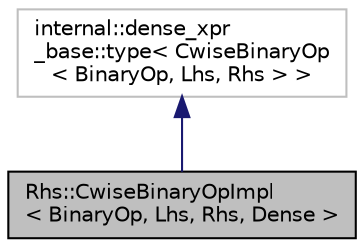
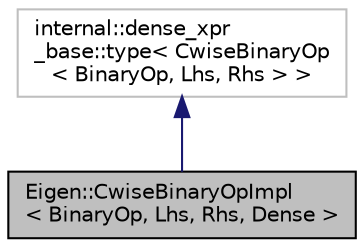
  digraph {
    node [fontname=Helvetica fontsize=10 shape=record style=filled]
-   n1 [color=black fillcolor=grey75 fontcolor=black height=0.2 label="Rhs::CwiseBinaryOpImpl\l\< BinaryOp, Lhs, Rhs, Dense \>" width=0.4]
+   n1 [color=black fillcolor=grey75 fontcolor=black height=0.2 label="Eigen::CwiseBinaryOpImpl\l\< BinaryOp, Lhs, Rhs, Dense \>" width=0.4]
    n2 [color=grey75 fillcolor=white height=0.2 label="internal::dense_xpr\l_base::type\< CwiseBinaryOp\l\< BinaryOp, Lhs, Rhs \> \>" width=0.4]
    n2 -> n1 [color=midnightblue dir=back fontname=Helvetica fontsize=10 labelfontname=Helvetica labelfontsize=10 style=solid]
  }
